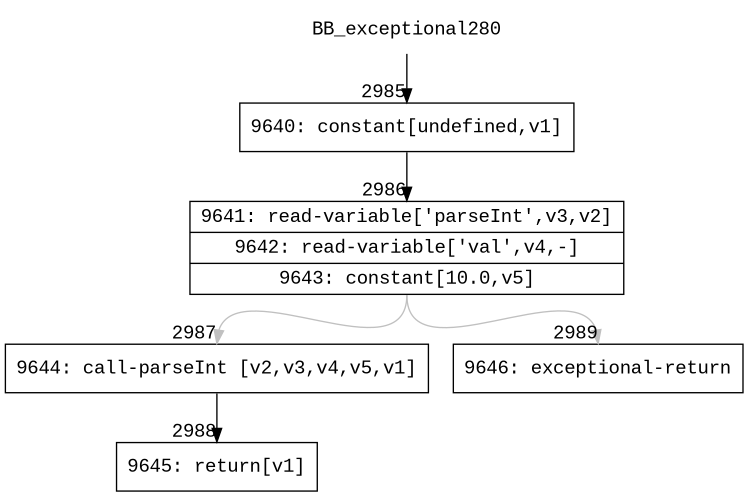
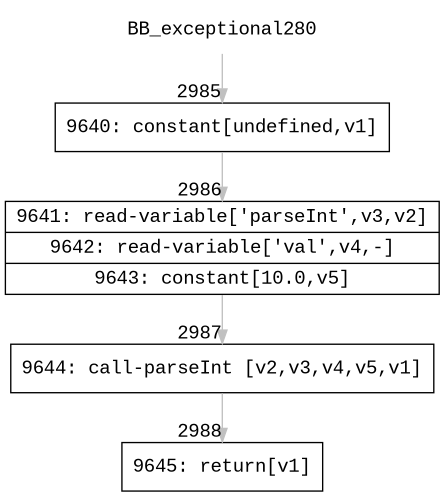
  digraph {
    fontname="Liberation Mono"
    rankdir=TD
    node [fontname="Liberation Mono" shape=record]
    edge [fontname="Liberation Mono" headport=n tailport=s]
    n1 [label=BB_exceptional280 shape=none]
    n2 [label="{9640: constant[undefined,v1]}"]
    n3 [label="{9641: read-variable['parseInt',v3,v2]|9642: read-variable['val',v4,-]|9643: constant[10.0,v5]}"]
    n4 [label="{9644: call-parseInt [v2,v3,v4,v5,v1]}"]
-   n5 [label="{9646: exceptional-return}"]
    n6 [label="{9645: return[v1]}"]
-   n1 -> n2 [headlabel="    2985"]
-   n2 -> n3 [headlabel="      2986"]
+   n1 -> n2 [headlabel="    2985" color=gray]
+   n2 -> n3 [headlabel="      2986" color=gray]
    n3 -> n4 [color=gray headlabel="      2987"]
-   n3 -> n5 [color=gray headlabel="      2989"]
-   n4 -> n6 [headlabel="      2988"]
+   n4 -> n6 [headlabel="      2988" color=gray]
  }
